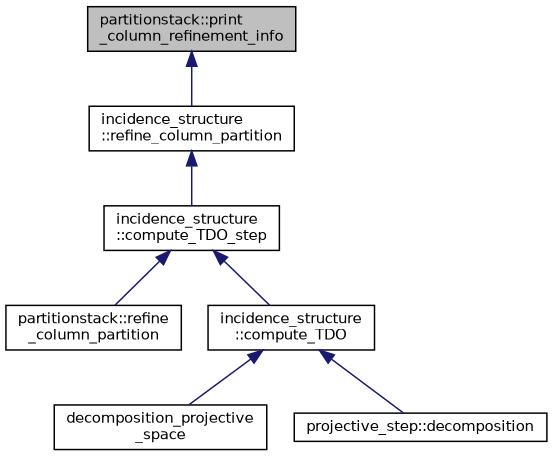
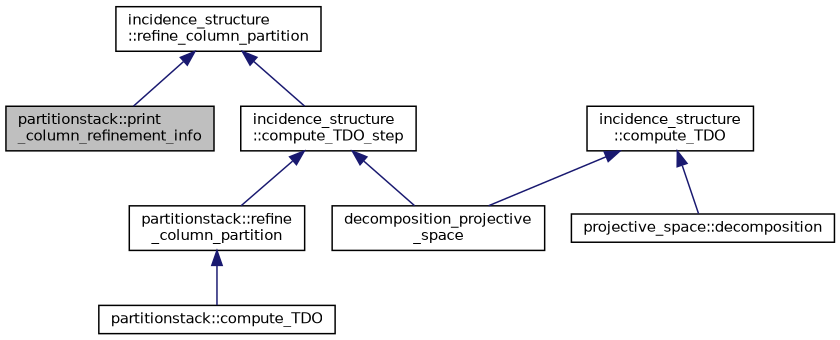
  digraph {
    rankdir=TB
    node [color=black fillcolor=white fontname=Helvetica fontsize=10 shape=record style=filled]
    edge [color=midnightblue dir=back fontname=Helvetica fontsize=10 labelfontname=Helvetica labelfontsize=10 style=solid]
    n1 [fillcolor=grey75 fontcolor=black height=0.2 label="partitionstack::print\l_column_refinement_info" width=0.4]
    n2 [height=0.2 label="incidence_structure\l::refine_column_partition" width=0.4]
    n3 [height=0.2 label="partitionstack::refine\l_column_partition" width=0.4]
+   n4 [height=0.2 label="partitionstack::compute_TDO" width=0.4]
    n5 [height=0.2 label="incidence_structure\l::compute_TDO_step" width=0.4]
    n6 [height=0.2 label="incidence_structure\l::compute_TDO" width=0.4]
    n7 [height=0.2 label="decomposition_projective\l_space" width=0.4]
-   n8 [height=0.2 label="projective_step::decomposition" width=0.4]
-   n1 -> n2
+   n8 [height=0.2 label="projective_space::decomposition" width=0.4]
+   n2 -> n1
    n2 -> n5
+   n3 -> n4
    n5 -> n3
-   n5 -> n6
+   n5 -> n7
    n6 -> n7
    n6 -> n8
  }
